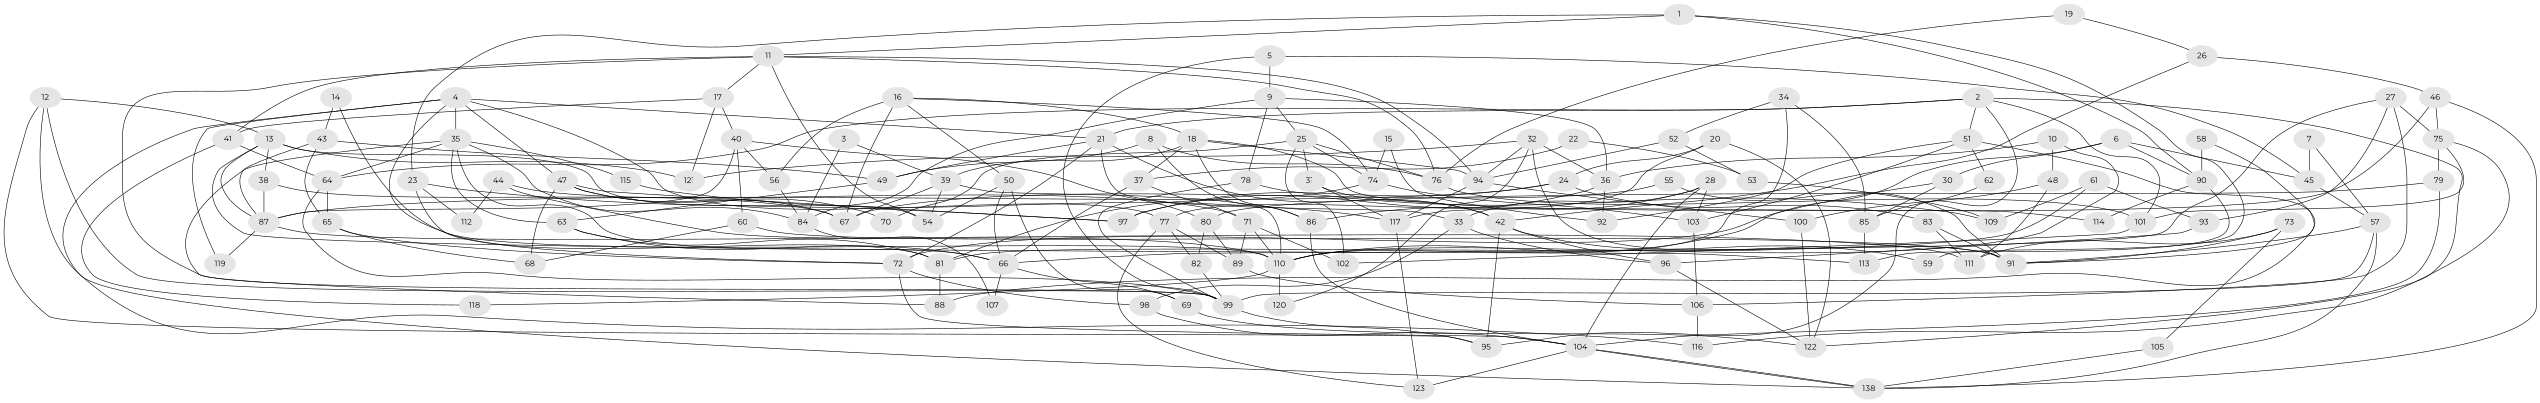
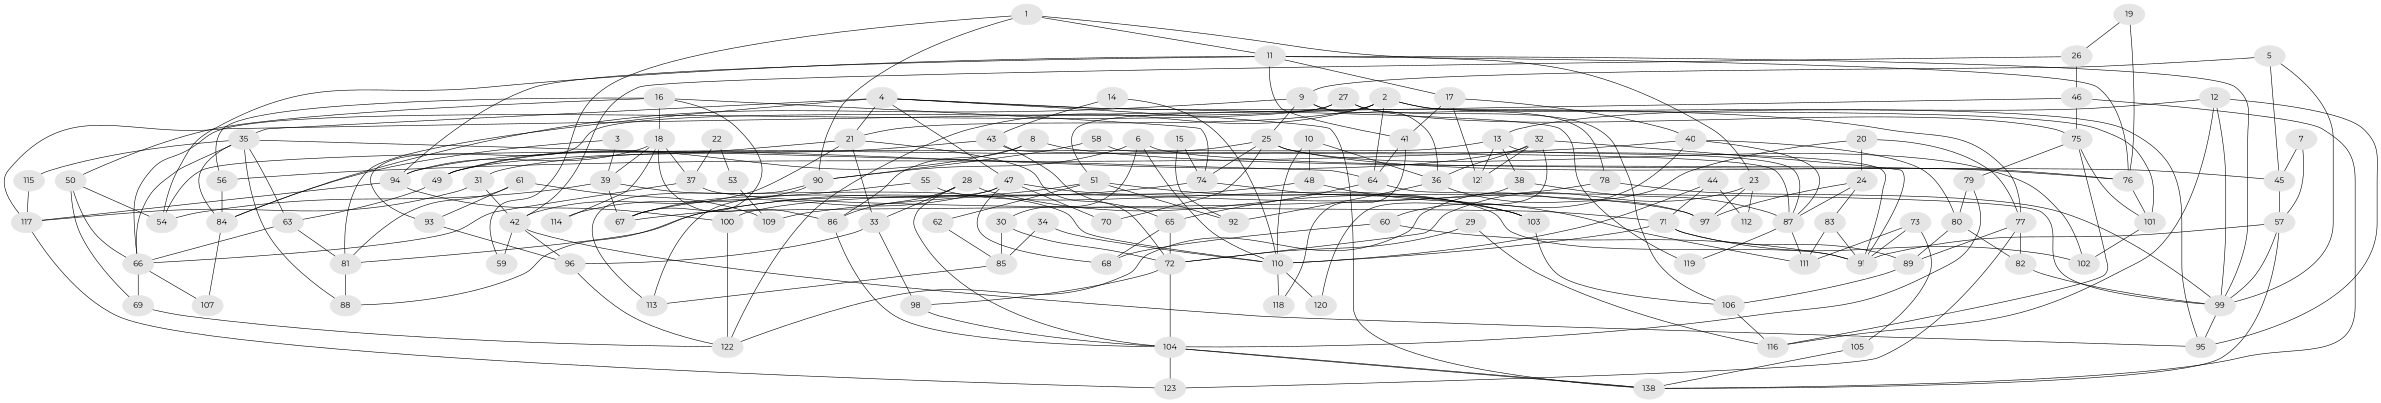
  graph {
    fontname=Montserrat
    node [color=gray90 fontname=Montserrat style=filled]
    edge [fontname=Montserrat]
    1
    11
    23
    59
    90
    99
    76
    17
    41
    54
    94
    72
    97
    112
    113
    114
    2
    21
    51
    64
    95
    101
    122
    49
    33
    42
    92
    103
    88
    62
    65
    102
    3
    39
    84
    110
    67
    107
    4
    35
    47
    77
    81
    n44 [label=138]
    119
    66
    63
    115
    70
    68
    89
    82
    123
    5
    9
    45
    25
    36
    78
    57
    6
    30
    85
    120
    118
    7
    91
    8
    86
    104
    74
    31
    109
    10
    48
    100
    111
    121
    40
    117
    12
    13
    116
    38
    87
    34
-   52
    14
    43
    15
    16
    18
    50
    56
    37
    69
    60
    80
    71
    19
    26
    46
    20
    24
    83
    96
    98
    22
    53
    75
    27
    93
    106
    79
    28
+   29
    32
    44
    55
    58
    61
    73
    105
    1 -- 11
    1 -- 23
    1 -- 59
    1 -- 90
    11 -- 99
    11 -- 76
    11 -- 17
    11 -- 41
    11 -- 54
    11 -- 94
    23 -- 72
    23 -- 97
    23 -- 112
    90 -- 113
    90 -- 114
    99 -- 95
    76 -- 101
    17 -- 41
    17 -- 121
    17 -- 40
    41 -- 64
    41 -- 118
    94 -- 100
    94 -- 117
    72 -- 104
    72 -- 98
    2 -- 21
    2 -- 51
    2 -- 64
    2 -- 95
    2 -- 101
    2 -- 122
    21 -- 72
    21 -- 49
    21 -- 33
    21 -- 42
    51 -- 92
    51 -- 103
    51 -- 88
    51 -- 62
    64 -- 99
    64 -- 65
    101 -- 102
    49 -- 63
    33 -- 96
    33 -- 98
    42 -- 59
    42 -- 95
    42 -- 96
    103 -- 106
    62 -- 85
    65 -- 72
    65 -- 68
    3 -- 39
    3 -- 84
    39 -- 54
    39 -- 110
    39 -- 67
    84 -- 107
    110 -- 120
    110 -- 118
    4 -- 21
    4 -- 35
    4 -- 47
    4 -- 77
    4 -- 81
    4 -- n44
    4 -- 119
    35 -- 64
    35 -- 88
    35 -- 84
    35 -- 66
    35 -- 63
    35 -- 115
    47 -- 97
    47 -- 67
    47 -- 70
    47 -- 68
    77 -- 89
    77 -- 82
    77 -- 123
    81 -- 88
    66 -- 107
    66 -- 69
    63 -- 81
    63 -- 66
    115 -- 117
    89 -- 106
    82 -- 99
    5 -- 99
    5 -- 9
    5 -- 45
    9 -- 84
    9 -- 25
    9 -- 36
    9 -- 78
    45 -- 57
    25 -- 76
    25 -- 102
    25 -- 70
    25 -- 74
    25 -- 31
    36 -- 97
    36 -- 92
    78 -- 99
    78 -- 109
    57 -- 99
    57 -- n44
    57 -- 91
    6 -- 90
    6 -- 110
    6 -- 45
    6 -- 30
    30 -- 72
    30 -- 85
    85 -- 113
    7 -- 45
    7 -- 57
    8 -- 76
    8 -- 49
    8 -- 86
    86 -- 104
    104 -- n44
    104 -- n44
    104 -- 123
    74 -- 103
    74 -- 81
    31 -- 42
    31 -- 117
    10 -- 110
    10 -- 36
    10 -- 48
    48 -- 100
    48 -- 111
    100 -- 122
    40 -- 87
    40 -- 56
    40 -- 60
    40 -- 80
    117 -- 123
    12 -- 99
    12 -- 95
    12 -- 13
    12 -- 116
    13 -- 54
-   13 -- 113
+   47 -- 113
    13 -- 121
    13 -- 38
    13 -- 87
    38 -- 67
    38 -- 87
    87 -- 119
    87 -- 111
    34 -- 110
    34 -- 85
-   34 -- 52
-   52 -- 94
-   52 -- 53
    14 -- 110
    14 -- 43
    43 -- 49
    43 -- 65
    43 -- 87
    15 -- 92
    15 -- 74
    16 -- 67
    16 -- 74
    16 -- 18
    16 -- 50
    16 -- 56
    18 -- 94
    18 -- 114
    18 -- 39
    18 -- 86
    18 -- 37
    50 -- 54
    50 -- 66
    50 -- 69
    56 -- 84
    37 -- 66
    37 -- 71
    69 -- 122
    60 -- 68
    60 -- 91
    80 -- 89
    80 -- 82
    71 -- 102
    71 -- 110
    71 -- 89
    19 -- 76
    19 -- 26
    26 -- 42
    26 -- 46
    46 -- n44
    46 -- 117
    46 -- 75
    20 -- 122
    20 -- 77
    20 -- 24
    24 -- 97
    24 -- 87
    24 -- 83
    83 -- 91
    83 -- 111
    96 -- 122
    98 -- 104
    22 -- 37
    22 -- 53
    53 -- 109
    75 -- 101
    75 -- 116
    75 -- 79
    27 -- 66
    27 -- 75
    27 -- 93
    27 -- 106
    93 -- 96
    106 -- 116
    79 -- 104
    79 -- 80
    28 -- 33
    28 -- 103
    28 -- 86
    28 -- 104
+   29 -- 72
+   29 -- 116
    32 -- 94
    32 -- 36
    32 -- 120
    32 -- 91
    32 -- 121
    44 -- 112
    44 -- 110
    44 -- 71
    55 -- 67
    55 -- 91
    58 -- 90
    58 -- 91
    61 -- 81
    61 -- 109
    61 -- 93
    73 -- 91
    73 -- 111
    73 -- 105
    105 -- n44
  }
